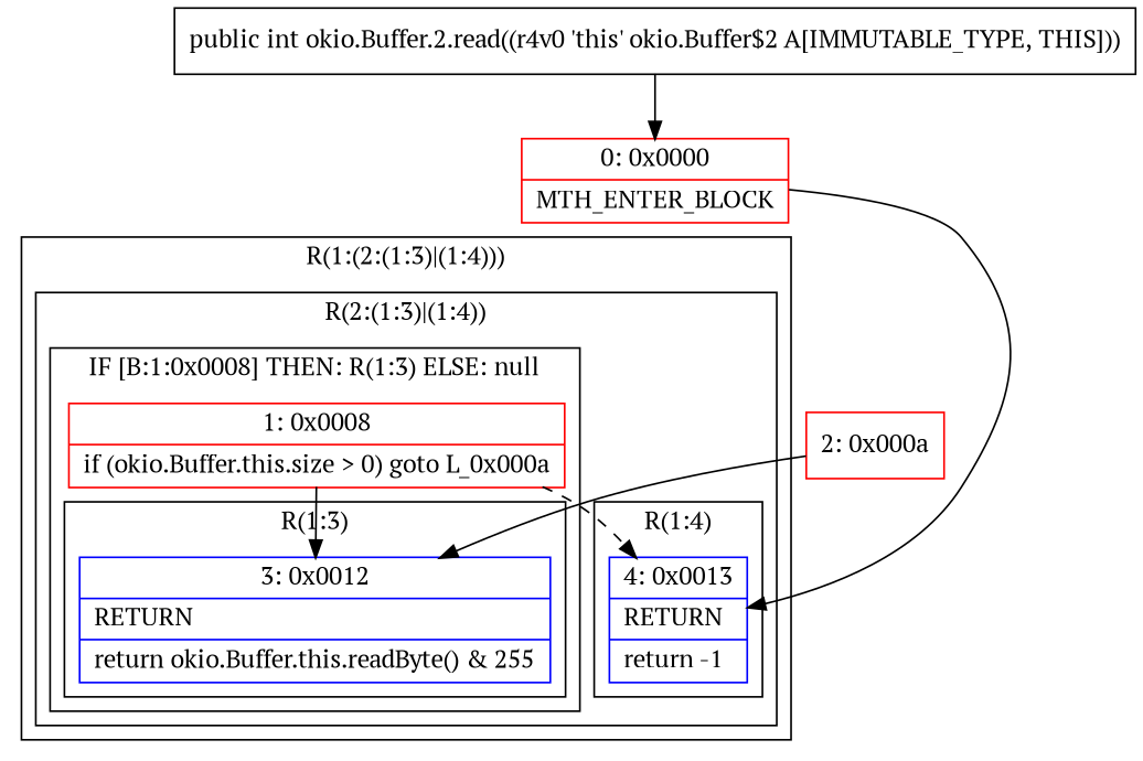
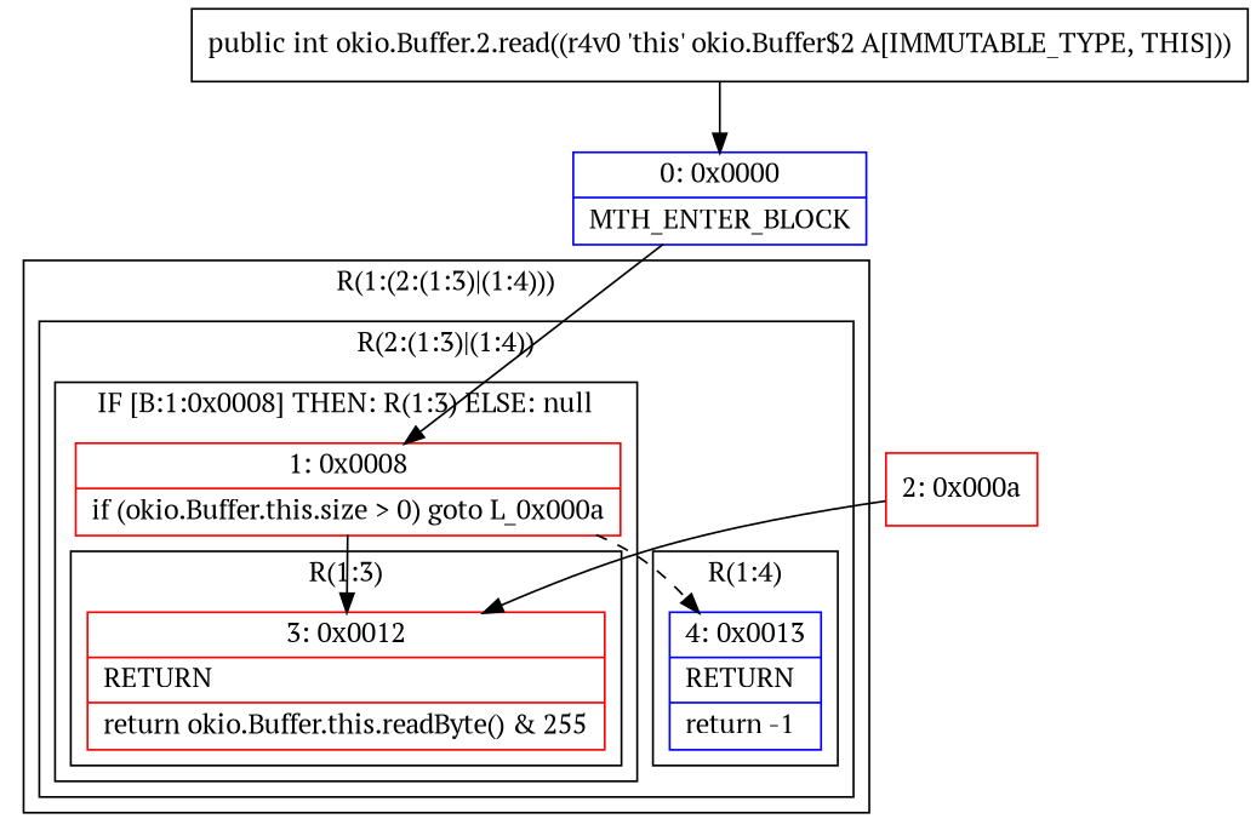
  digraph {
    fontname="PT Serif"
    node [color=red fontname="PT Serif" shape=record]
    edge [fontname="PT Serif"]
-   n1 [color=blue label="{3\:\ 0x0012|RETURN\l|return okio.Buffer.this.readByte() & 255\l}"]
+   n1 [label="{3\:\ 0x0012|RETURN\l|return okio.Buffer.this.readByte() & 255\l}"]
    n2 [label="{1\:\ 0x0008|if (okio.Buffer.this.size \> 0) goto L_0x000a\l}"]
    n3 [color=blue label="{4\:\ 0x0013|RETURN\l|return \-1\l}"]
    n4 [label="{2\:\ 0x000a}"]
-   n5 [label="{0\:\ 0x0000|MTH_ENTER_BLOCK\l}"]
+   n5 [color=blue label="{0\:\ 0x0000|MTH_ENTER_BLOCK\l}"]
    n6 [label="{public int okio.Buffer.2.read((r4v0 'this' okio.Buffer$2 A[IMMUTABLE_TYPE, THIS])) }" color=""]
    subgraph cluster_1 {
      label="R(1:(2:(1:3)|(1:4)))"
      subgraph cluster_2 {
        label="R(2:(1:3)|(1:4))"
        subgraph cluster_3 {
          label="IF [B:1:0x0008] THEN: R(1:3) ELSE: null"
          n2
          subgraph cluster_4 {
            label="R(1:3)"
            n1
          }
        }
        subgraph cluster_5 {
          label="R(1:4)"
          n3
        }
      }
    }
    n2 -> n1
    n2 -> n3 [style=dashed]
    n4 -> n1
-   n5 -> n3
+   n5 -> n2
    n6 -> n5
  }
